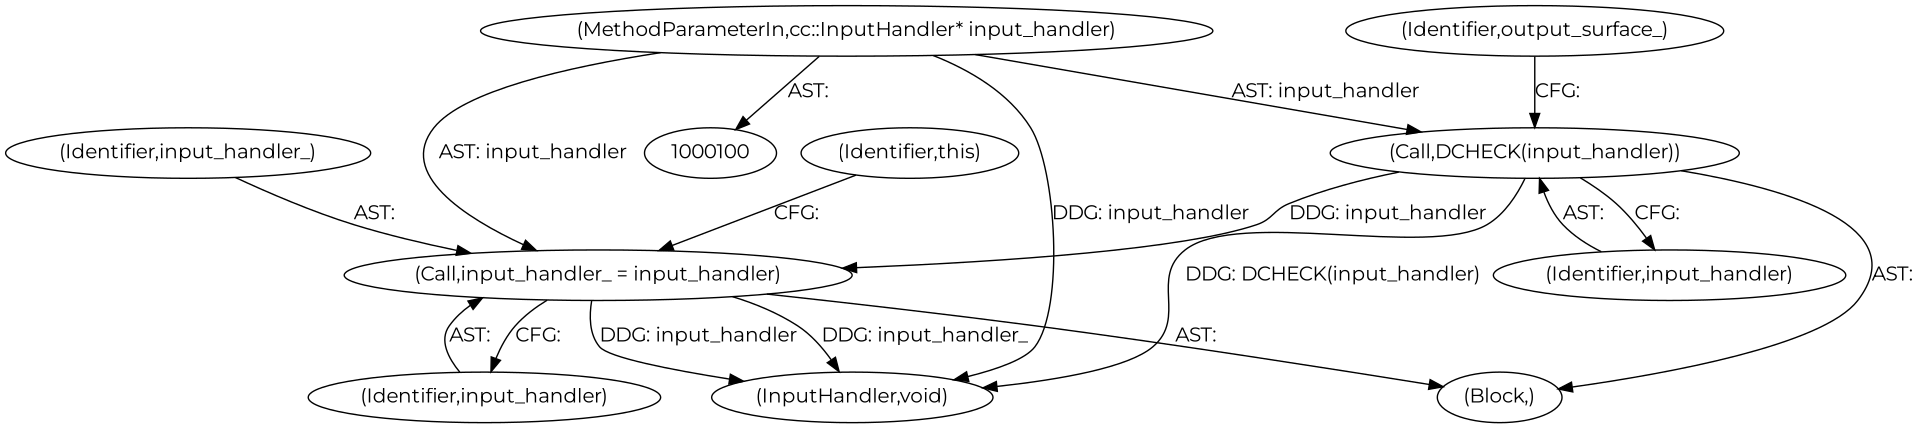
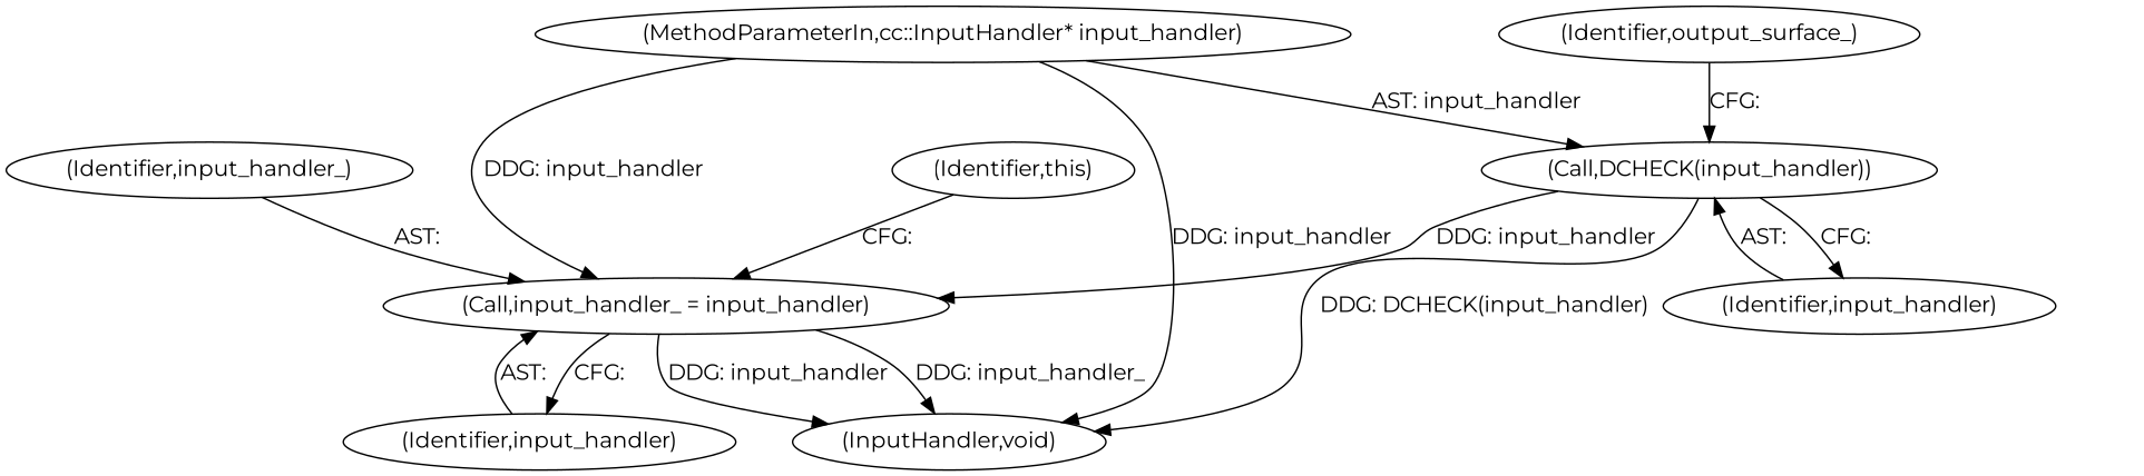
  digraph {
    fontname=Montserrat
    node [fontname=Montserrat]
    edge [fontname=Montserrat]
    n1 [label="(MethodParameterIn,cc::InputHandler* input_handler)"]
    n2 [label="(Call,DCHECK(input_handler))"]
    n3 [label="(Call,input_handler_ = input_handler)"]
    n4 [label="(InputHandler,void)"]
-   1000100
-   n6 [label="(Block,)"]
    n7 [label="(Identifier,input_handler)"]
    n8 [label="(Identifier,input_handler)"]
    n9 [label="(Identifier,output_surface_)"]
    n10 [label="(Identifier,this)"]
    n11 [label="(Identifier,input_handler_)"]
    n1 -> n2 [label="AST: input_handler"]
-   n1 -> n3 [label="AST: input_handler"]
+   n1 -> n3 [label="DDG: input_handler"]
    n1 -> n4 [label="DDG: input_handler"]
-   n1 -> 1000100 [label="AST: "]
    n2 -> n3 [label="DDG: input_handler"]
    n2 -> n4 [label="DDG: DCHECK(input_handler)"]
-   n2 -> n6 [label="AST: "]
    n2 -> n7 [label="CFG: "]
    n3 -> n4 [label="DDG: input_handler"]
    n3 -> n4 [label="DDG: input_handler_"]
-   n3 -> n6 [label="AST: "]
    n3 -> n8 [label="CFG: "]
    n7 -> n2 [label="AST: "]
    n8 -> n3 [label="AST: "]
    n9 -> n2 [label="CFG: "]
    n10 -> n3 [label="CFG: "]
    n11 -> n3 [label="AST: "]
  }
